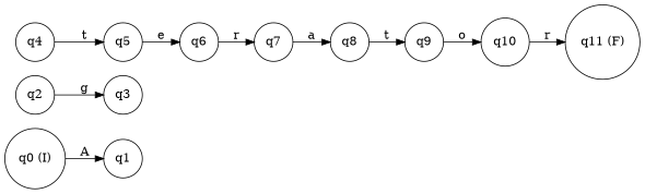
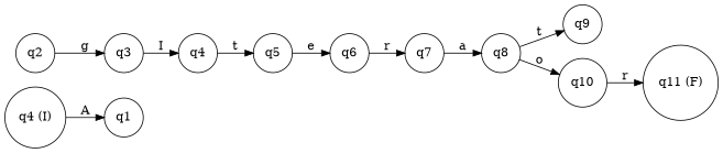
  digraph {
    rankdir=LR
    node [shape=circle]
-   n1 [label="q0 (I)"]
+   n1 [label="q4 (I)"]
    n2 [label=q1]
    n3 [label=q2]
    n4 [label=q3]
    n5 [label=q4]
    n6 [label=q5]
    n7 [label=q6]
    n8 [label=q7]
    n9 [label=q8]
    n10 [label=q9]
    n11 [label=q10]
    n12 [label="q11 (F)"]
    n1 -> n2 [label=A]
    n3 -> n4 [label=g]
+   n4 -> n5 [label=I]
    n5 -> n6 [label=t]
    n6 -> n7 [label=e]
    n7 -> n8 [label=r]
    n8 -> n9 [label=a]
    n9 -> n10 [label=t]
-   n10 -> n11 [label=o]
+   n9 -> n11 [label=o]
    n11 -> n12 [label=r]
  }
